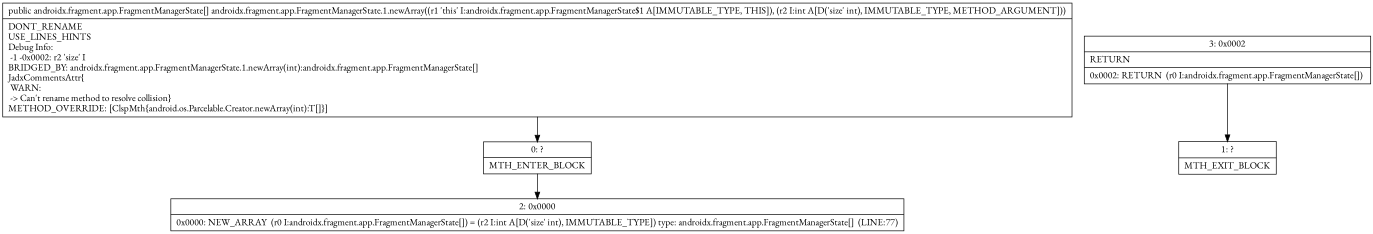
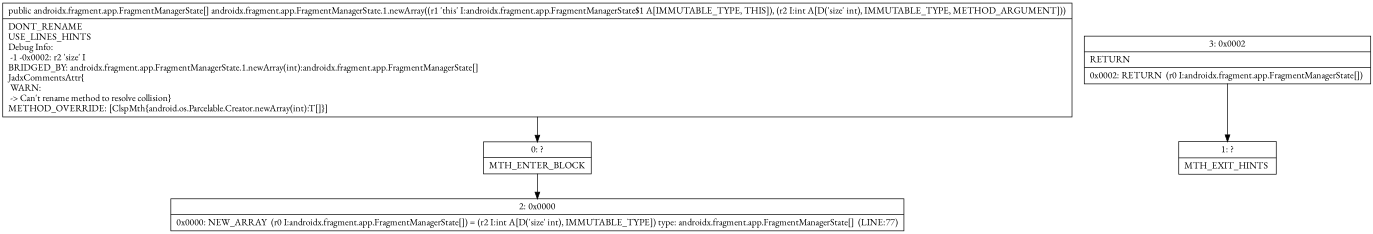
  digraph {
    fontname="EB Garamond"
    node [fontname="EB Garamond" shape=record]
    edge [fontname="EB Garamond"]
    n1 [label="{0\:\ ?|MTH_ENTER_BLOCK\l}"]
    n2 [label="{2\:\ 0x0000|0x0000: NEW_ARRAY  (r0 I:androidx.fragment.app.FragmentManagerState[]) = (r2 I:int A[D('size' int), IMMUTABLE_TYPE]) type: androidx.fragment.app.FragmentManagerState[]  (LINE:77)\l}"]
    n3 [label="{3\:\ 0x0002|RETURN\l|0x0002: RETURN  (r0 I:androidx.fragment.app.FragmentManagerState[]) \l}"]
-   n4 [label="{1\:\ ?|MTH_EXIT_BLOCK\l}"]
+   n4 [label="{1\:\ ?|MTH_EXIT_HINTS\l}"]
    n5 [label="{public androidx.fragment.app.FragmentManagerState[] androidx.fragment.app.FragmentManagerState.1.newArray((r1 'this' I:androidx.fragment.app.FragmentManagerState$1 A[IMMUTABLE_TYPE, THIS]), (r2 I:int A[D('size' int), IMMUTABLE_TYPE, METHOD_ARGUMENT]))  | DONT_RENAME\lUSE_LINES_HINTS\lDebug Info:\l  \-1 \-0x0002: r2 'size' I\lBRIDGED_BY: androidx.fragment.app.FragmentManagerState.1.newArray(int):androidx.fragment.app.FragmentManagerState[]\lJadxCommentsAttr\{\l WARN: \l \-\> Can't rename method to resolve collision\}\lMETHOD_OVERRIDE: [ClspMth\{android.os.Parcelable.Creator.newArray(int):T[]\}]\l}"]
    n1 -> n2
    n3 -> n4
    n5 -> n1
  }
